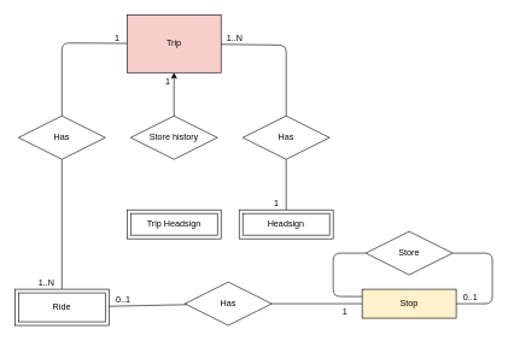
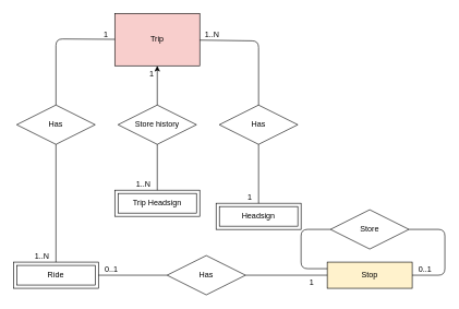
  <mxCell id="0" />
  <mxCell id="1" parent="0" />
  <mxCell id="2" value="Trip" style="whiteSpace=wrap;html=1;align=center;fillColor=#f8cecc;" vertex="1" parent="1"><mxGeometry x="175" y="20" width="130" height="80" as="geometry" /></mxCell>
- <mxCell id="3" value="Ride" style="shape=ext;margin=3;double=1;whiteSpace=wrap;html=1;align=center;" vertex="1" parent="1"><mxGeometry x="20" y="399.9" width="130" height="50" as="geometry" /></mxCell>
- <mxCell id="4" value="Headsign" style="shape=ext;margin=3;double=1;whiteSpace=wrap;html=1;align=center;" vertex="1" parent="1"><mxGeometry x="330" y="290" width="130" height="40" as="geometry" /></mxCell>
+ <mxCell id="3" value="Ride" style="shape=ext;margin=3;double=1;whiteSpace=wrap;html=1;align=center;" vertex="1" parent="1"><mxGeometry x="20" y="399.9" width="130" height="40" as="geometry" /></mxCell>
+ <mxCell id="4" value="Headsign" style="shape=ext;margin=3;double=1;whiteSpace=wrap;html=1;align=center;" vertex="1" parent="1"><mxGeometry x="330" y="310" width="130" height="40" as="geometry" /></mxCell>
  <mxCell id="5" value="Stop" style="whiteSpace=wrap;html=1;align=center;fillColor=#fff2cc;" vertex="1" parent="1"><mxGeometry x="500" y="399.9" width="130" height="40" as="geometry" /></mxCell>
  <mxCell id="6" value="Trip Headsign" style="shape=ext;margin=3;double=1;whiteSpace=wrap;html=1;align=center;" vertex="1" parent="1"><mxGeometry x="175" y="290" width="130" height="40" as="geometry" /></mxCell>
  <mxCell id="7" value="Has" style="shape=rhombus;perimeter=rhombusPerimeter;whiteSpace=wrap;html=1;align=center;" vertex="1" parent="1"><mxGeometry x="335" y="160" width="120" height="60" as="geometry" /></mxCell>
  <mxCell id="8" value="Store history" style="shape=rhombus;perimeter=rhombusPerimeter;whiteSpace=wrap;html=1;align=center;" vertex="1" parent="1"><mxGeometry x="180" y="160" width="120" height="60" as="geometry" /></mxCell>
  <mxCell id="9" value="Has" style="shape=rhombus;perimeter=rhombusPerimeter;whiteSpace=wrap;html=1;align=center;" vertex="1" parent="1"><mxGeometry x="25" y="160" width="120" height="60" as="geometry" /></mxCell>
  <mxCell id="10" value="Has" style="shape=rhombus;perimeter=rhombusPerimeter;whiteSpace=wrap;html=1;align=center;" vertex="1" parent="1"><mxGeometry x="255" y="389.9" width="120" height="60" as="geometry" /></mxCell>
  <mxCell id="11" value="Store" style="shape=rhombus;perimeter=rhombusPerimeter;whiteSpace=wrap;html=1;align=center;" vertex="1" parent="1"><mxGeometry x="505" y="319.9" width="120" height="60" as="geometry" /></mxCell>
  <mxCell id="12" value="" style="edgeStyle=orthogonalEdgeStyle;fontSize=12;html=1;endArrow=none;endFill=0;exitX=0;exitY=0.5;exitDx=0;exitDy=0;entryX=0;entryY=0.25;entryDx=0;entryDy=0;" edge="1" parent="1" source="11" target="5"><mxGeometry width="100" height="100" relative="1" as="geometry"><mxPoint x="650" y="299.9" as="sourcePoint" /><mxPoint x="640" y="429.9" as="targetPoint" /><Array as="points"><mxPoint x="460" y="349.9" /><mxPoint x="460" y="409.9" /></Array></mxGeometry></mxCell>
  <mxCell id="13" value="" style="endArrow=none;html=1;rounded=0;" edge="1" parent="1" source="7" target="4"><mxGeometry relative="1" as="geometry"><mxPoint x="115" y="-180" as="sourcePoint" /><mxPoint x="275" y="-180" as="targetPoint" /></mxGeometry></mxCell>
  <mxCell id="14" value="1" style="resizable=0;html=1;align=right;verticalAlign=bottom;" connectable="0" vertex="1" parent="13"><mxGeometry x="1" relative="1" as="geometry"><mxPoint x="-10" as="offset" /></mxGeometry></mxCell>
  <mxCell id="15" value="" style="endArrow=none;html=1;rounded=1;" edge="1" parent="1" source="7" target="2"><mxGeometry relative="1" as="geometry"><mxPoint x="265" y="-230" as="sourcePoint" /><mxPoint x="325" y="-230" as="targetPoint" /><Array as="points"><mxPoint x="395" y="62" /></Array></mxGeometry></mxCell>
  <mxCell id="16" value="1..N" style="resizable=0;html=1;align=right;verticalAlign=bottom;" connectable="0" vertex="1" parent="15"><mxGeometry x="1" relative="1" as="geometry"><mxPoint x="30" y="-1" as="offset" /></mxGeometry></mxCell>
+ <mxCell id="17" value="" style="endArrow=none;html=1;rounded=0;" edge="1" parent="1" source="8" target="6"><mxGeometry relative="1" as="geometry"><mxPoint x="174.589" y="-215.205" as="sourcePoint" /><mxPoint x="81.667" y="-170" as="targetPoint" /><Array as="points" /></mxGeometry></mxCell>
+ <mxCell id="18" value="1..N" style="resizable=0;html=1;align=right;verticalAlign=bottom;" connectable="0" vertex="1" parent="17"><mxGeometry x="1" relative="1" as="geometry"><mxPoint x="-10" as="offset" /></mxGeometry></mxCell>
  <mxCell id="19" value="" style="endArrow=classic;html=1;rounded=0;" edge="1" parent="1" source="8" target="2"><mxGeometry relative="1" as="geometry"><mxPoint x="265" y="-230" as="sourcePoint" /><mxPoint x="325" y="-230" as="targetPoint" /></mxGeometry></mxCell>
  <mxCell id="20" value="1" style="resizable=0;html=1;align=right;verticalAlign=bottom;" connectable="0" vertex="1" parent="19"><mxGeometry x="1" relative="1" as="geometry"><mxPoint x="-5" y="20" as="offset" /></mxGeometry></mxCell>
  <mxCell id="21" value="" style="endArrow=none;html=1;rounded=0;" edge="1" parent="1" source="9" target="3"><mxGeometry relative="1" as="geometry"><mxPoint x="265" y="-140" as="sourcePoint" /><mxPoint x="325" y="-140" as="targetPoint" /><Array as="points" /></mxGeometry></mxCell>
  <mxCell id="22" value="1..N" style="resizable=0;html=1;align=right;verticalAlign=bottom;" connectable="0" vertex="1" parent="21"><mxGeometry x="1" relative="1" as="geometry"><mxPoint x="-10" as="offset" /></mxGeometry></mxCell>
  <mxCell id="23" value="" style="endArrow=none;html=1;rounded=1;" edge="1" parent="1" source="9" target="2"><mxGeometry relative="1" as="geometry"><mxPoint x="145" y="-140" as="sourcePoint" /><mxPoint x="85" y="-140" as="targetPoint" /><Array as="points"><mxPoint x="85" y="59" /></Array></mxGeometry></mxCell>
  <mxCell id="24" value="1" style="resizable=0;html=1;align=right;verticalAlign=bottom;" connectable="0" vertex="1" parent="23"><mxGeometry x="1" relative="1" as="geometry"><mxPoint x="-10" y="1" as="offset" /></mxGeometry></mxCell>
  <mxCell id="25" value="" style="endArrow=none;html=1;rounded=0;" edge="1" parent="1" source="10" target="5"><mxGeometry relative="1" as="geometry"><mxPoint x="265" y="-140" as="sourcePoint" /><mxPoint x="325" y="-140" as="targetPoint" /><Array as="points" /></mxGeometry></mxCell>
  <mxCell id="26" value="1" style="resizable=0;html=1;align=right;verticalAlign=bottom;" connectable="0" vertex="1" parent="25"><mxGeometry x="1" relative="1" as="geometry"><mxPoint x="-20" y="20" as="offset" /></mxGeometry></mxCell>
  <mxCell id="27" value="" style="endArrow=none;html=1;rounded=0;" edge="1" parent="1" source="10" target="3"><mxGeometry relative="1" as="geometry"><mxPoint x="145" y="-140" as="sourcePoint" /><mxPoint x="85" y="-140" as="targetPoint" /></mxGeometry></mxCell>
  <mxCell id="28" value="0..1" style="resizable=0;html=1;align=right;verticalAlign=bottom;" connectable="0" vertex="1" parent="27"><mxGeometry x="1" relative="1" as="geometry"><mxPoint x="30" as="offset" /></mxGeometry></mxCell>
  <mxCell id="29" value="" style="endArrow=none;html=1;rounded=1;" edge="1" parent="1" source="11" target="5"><mxGeometry relative="1" as="geometry"><mxPoint x="444.146" y="436.973" as="sourcePoint" /><mxPoint x="510" y="433.414" as="targetPoint" /><Array as="points"><mxPoint x="680" y="349.9" /><mxPoint x="680" y="419.9" /></Array></mxGeometry></mxCell>
  <mxCell id="30" value="0..1" style="resizable=0;html=1;align=right;verticalAlign=bottom;" connectable="0" vertex="1" parent="29"><mxGeometry x="1" relative="1" as="geometry"><mxPoint x="30" as="offset" /></mxGeometry></mxCell>
